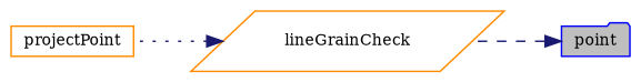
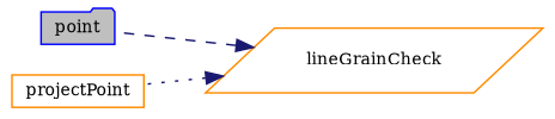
  digraph {
    fontname="DejaVu Serif"
    rankdir=RL
    node [color=darkorange fillcolor=white fontname="DejaVu Serif" fontsize=10 style=filled]
    edge [color=midnightblue dir=back fontname="DejaVu Serif" fontsize=10 labelfontname=Helvetica labelfontsize=10]
    n1 [color=blue fillcolor=grey75 fontcolor=black height=0.2 label=point shape=folder width=0.4]
    n2 [height=0.2 label=lineGrainCheck shape=parallelogram width=0.4]
    n3 [height=0.2 label=projectPoint shape=box width=0.4]
-   n1 -> n2 [style=dashed]
+   n2 -> n1 [style=dashed]
    n2 -> n3 [style=dotted]
  }
